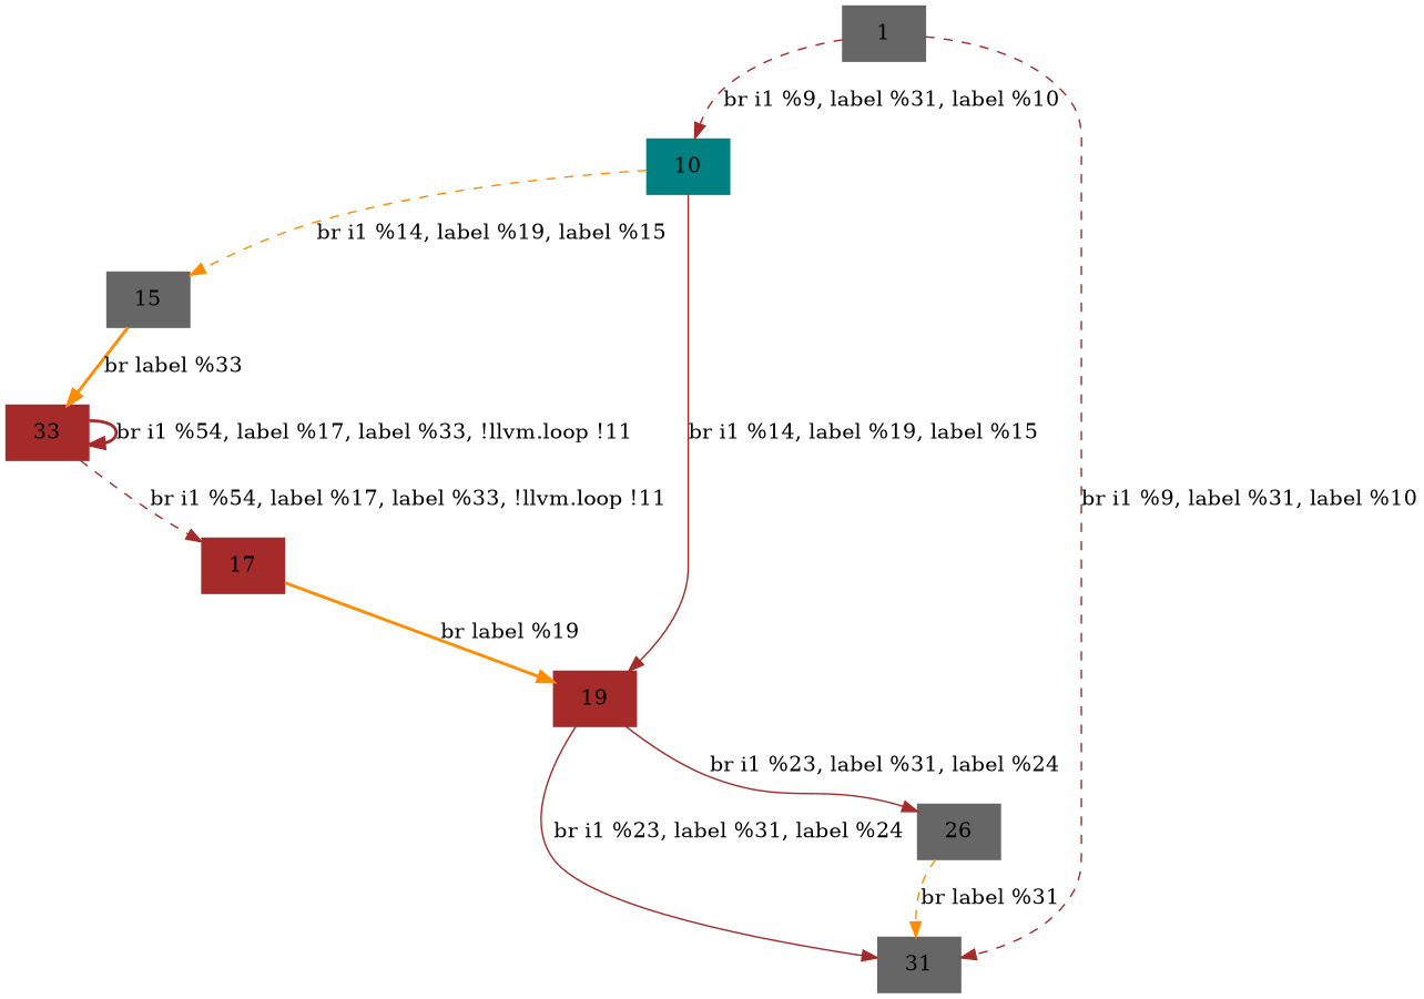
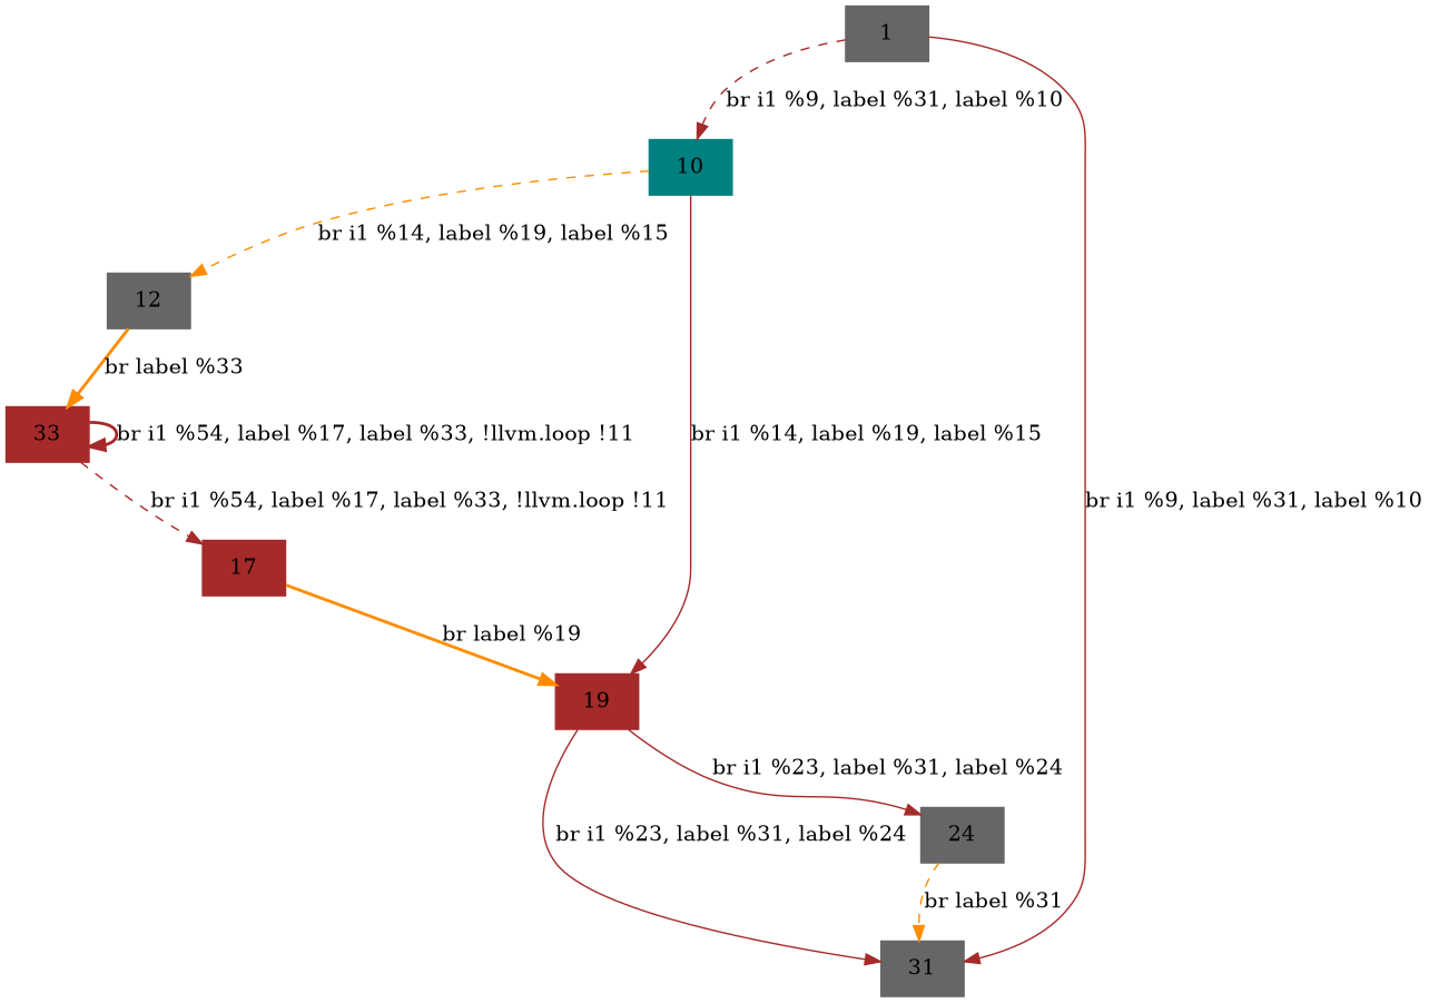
  digraph {
    node [color=gray40 shape=box style=filled]
    edge [color=brown style=dashed]
    n1 [label=1]
    n2 [color=teal label=10]
    n3 [label=31]
-   n4 [label=15]
+   n4 [label=12]
    n5 [color=brown label=19]
    n6 [color=brown label=33]
-   n7 [label=26]
+   n7 [label=24]
    n8 [color=brown label=17]
    n1 -> n2 [label="br i1 %9, label %31, label %10"]
-   n1 -> n3 [label="br i1 %9, label %31, label %10"]
+   n1 -> n3 [label="br i1 %9, label %31, label %10" style=solid]
    n2 -> n4 [color=darkorange label="br i1 %14, label %19, label %15"]
    n2 -> n5 [label="br i1 %14, label %19, label %15" style=solid]
    n4 -> n6 [color=darkorange label="br label %33" style=bold]
    n5 -> n3 [label="br i1 %23, label %31, label %24" style=solid]
    n5 -> n7 [label="br i1 %23, label %31, label %24" style=solid]
    n6 -> n6 [label="br i1 %54, label %17, label %33, !llvm.loop !11" style=bold]
    n6 -> n8 [label="br i1 %54, label %17, label %33, !llvm.loop !11"]
    n7 -> n3 [color=darkorange label="br label %31"]
    n8 -> n5 [color=darkorange label="br label %19" style=bold]
  }
